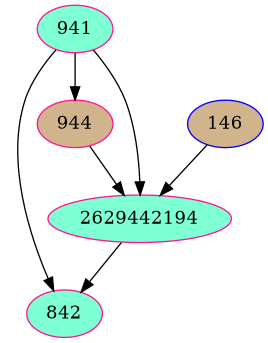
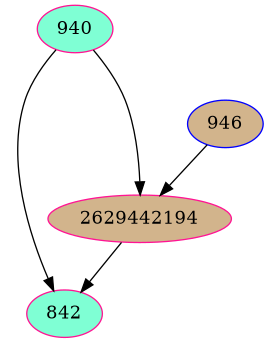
  strict digraph {
    node [color=deeppink fillcolor=aquamarine style=filled]
    n1 [label=842]
-   941
-   944 [fillcolor=tan]
-   2629442194
-   946 [color=blue fillcolor=tan label=146]
+   941 [label=940]
+   2629442194 [fillcolor=tan]
+   946 [color=blue fillcolor=tan]
    941 -> n1
-   941 -> 944
    941 -> 2629442194
-   944 -> 2629442194
    2629442194 -> n1
    946 -> 2629442194
  }
